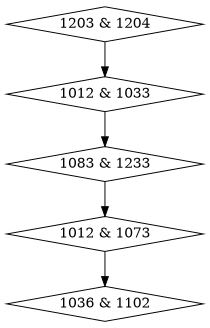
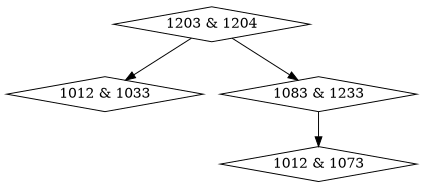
  digraph {
    node [shape=diamond]
    n1 [label="1012 & 1033"]
    n2 [label="1083 & 1233"]
    n3 [label="1012 & 1073"]
-   n4 [label="1036 & 1102"]
    n5 [label="1203 & 1204"]
-   n1 -> n2
+   n5 -> n2
    n2 -> n3
-   n3 -> n4
    n5 -> n1
  }
